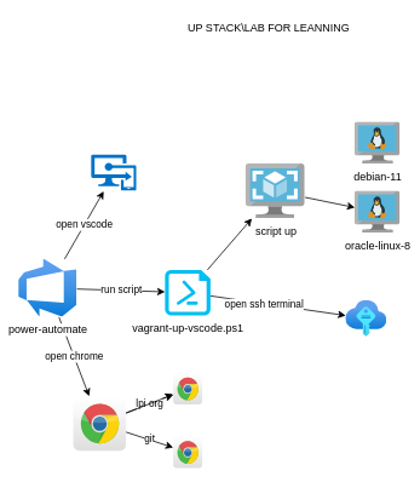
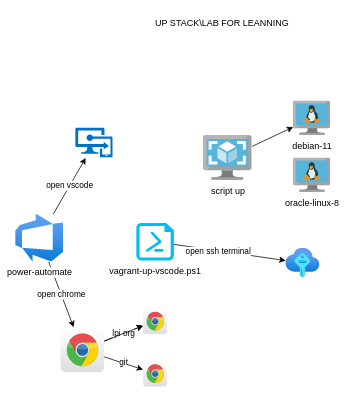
  <mxCell id="0" />
  <mxCell id="1" parent="0" />
- <mxCell id="2" value="" style="edgeStyle=none;html=1;" parent="1" source="5" target="12" edge="1"><mxGeometry relative="1" as="geometry" /></mxCell>
  <mxCell id="3" style="edgeStyle=none;html=1;" parent="1" source="5" target="21" edge="1"><mxGeometry relative="1" as="geometry" /></mxCell>
  <mxCell id="4" value="open ssh terminal" style="edgeLabel;html=1;align=center;verticalAlign=middle;resizable=0;points=[];" parent="3" vertex="1" connectable="0"><mxGeometry x="-0.218" relative="1" as="geometry"><mxPoint y="1" as="offset" /></mxGeometry></mxCell>
  <mxCell id="5" value="vagrant-up-vscode.ps1&lt;br&gt;" style="verticalLabelPosition=bottom;html=1;verticalAlign=top;align=center;strokeColor=none;fillColor=#00BEF2;shape=mxgraph.azure.powershell_file;pointerEvents=1;" parent="1" vertex="1"><mxGeometry x="181" y="296.5" width="50" height="50" as="geometry" /></mxCell>
- <mxCell id="6" value="run script" style="edgeStyle=none;html=1;" parent="1" source="9" target="5" edge="1"><mxGeometry relative="1" as="geometry" /></mxCell>
  <mxCell id="7" value="open vscode" style="edgeStyle=none;html=1;" parent="1" source="9" target="13" edge="1"><mxGeometry relative="1" as="geometry" /></mxCell>
  <mxCell id="8" value="open chrome" style="edgeStyle=none;html=1;" parent="1" source="9" target="17" edge="1"><mxGeometry relative="1" as="geometry" /></mxCell>
  <mxCell id="9" value="power-automate" style="aspect=fixed;html=1;points=[];align=center;image;fontSize=12;image=img/lib/azure2/devops/Azure_DevOps.svg;" parent="1" vertex="1"><mxGeometry x="20" y="284.5" width="64" height="64" as="geometry" /></mxCell>
- <mxCell id="11" value="" style="edgeStyle=none;html=1;" parent="1" source="12" target="23" edge="1"><mxGeometry relative="1" as="geometry"><mxPoint x="380" y="235.721" as="targetPoint" /></mxGeometry></mxCell>
+ <mxCell id="10" value="" style="edgeStyle=none;html=1;" parent="1" source="12" target="22" edge="1"><mxGeometry relative="1" as="geometry"><mxPoint x="378.92" y="154.577" as="targetPoint" /></mxGeometry></mxCell>
  <mxCell id="12" value="script up&lt;br&gt;" style="sketch=0;aspect=fixed;html=1;points=[];align=center;image;fontSize=12;image=img/lib/mscae/VM_Images.svg;" parent="1" vertex="1"><mxGeometry x="270" y="180" width="65.22" height="60" as="geometry" /></mxCell>
  <mxCell id="13" value="" style="sketch=0;aspect=fixed;html=1;points=[];align=center;image;fontSize=12;image=img/lib/mscae/Intune_App_Protection.svg;" parent="1" vertex="1"><mxGeometry x="100" y="170" width="50" height="40" as="geometry" /></mxCell>
  <mxCell id="14" value="lpi org" style="edgeStyle=none;html=1;" parent="1" source="17" target="19" edge="1"><mxGeometry relative="1" as="geometry" /></mxCell>
  <mxCell id="15" value="" style="edgeStyle=none;html=1;" parent="1" source="17" target="19" edge="1"><mxGeometry relative="1" as="geometry" /></mxCell>
  <mxCell id="16" value="git" style="edgeStyle=none;html=1;" parent="1" source="17" target="20" edge="1"><mxGeometry relative="1" as="geometry" /></mxCell>
  <mxCell id="17" value="" style="dashed=0;outlineConnect=0;html=1;align=center;labelPosition=center;verticalLabelPosition=bottom;verticalAlign=top;shape=mxgraph.webicons.chrome;gradientColor=#DFDEDE" parent="1" vertex="1"><mxGeometry x="80" y="435.5" width="58" height="60" as="geometry" /></mxCell>
  <mxCell id="18" value="UP STACK\LAB FOR LEANNING" style="text;html=1;align=center;verticalAlign=middle;resizable=0;points=[];autosize=1;strokeColor=none;fillColor=none;" parent="1" vertex="1"><mxGeometry x="200" y="20" width="190" height="20" as="geometry" /></mxCell>
  <mxCell id="19" value="" style="dashed=0;outlineConnect=0;html=1;align=center;labelPosition=center;verticalLabelPosition=bottom;verticalAlign=top;shape=mxgraph.webicons.chrome;gradientColor=#DFDEDE" parent="1" vertex="1"><mxGeometry x="190" y="410" width="32" height="34.5" as="geometry" /></mxCell>
  <mxCell id="20" value="" style="dashed=0;outlineConnect=0;html=1;align=center;labelPosition=center;verticalLabelPosition=bottom;verticalAlign=top;shape=mxgraph.webicons.chrome;gradientColor=#DFDEDE" parent="1" vertex="1"><mxGeometry x="190" y="480" width="32" height="34.5" as="geometry" /></mxCell>
  <mxCell id="21" value="" style="aspect=fixed;html=1;points=[];align=center;image;fontSize=12;image=img/lib/azure2/other/SSH_Keys.svg;" parent="1" vertex="1"><mxGeometry x="380" y="330" width="45.33" height="40" as="geometry" /></mxCell>
  <mxCell id="22" value="debian-11" style="sketch=0;aspect=fixed;html=1;points=[];align=center;image;fontSize=12;image=img/lib/mscae/VM_Linux.svg;" vertex="1" parent="1"><mxGeometry x="390" y="134" width="50" height="46" as="geometry" /></mxCell>
  <mxCell id="23" value="oracle-linux-8" style="sketch=0;aspect=fixed;html=1;points=[];align=center;image;fontSize=12;image=img/lib/mscae/VM_Linux.svg;" vertex="1" parent="1"><mxGeometry x="390" y="210" width="50" height="46" as="geometry" /></mxCell>
